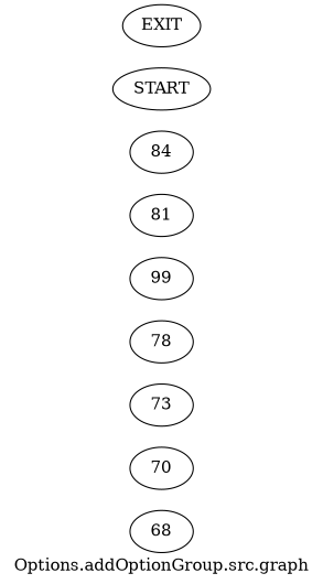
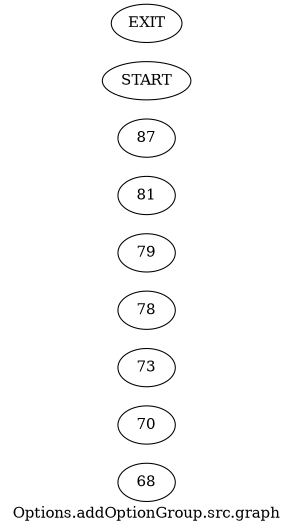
  digraph {
    label="Options.addOptionGroup.src.graph"
    rankdir=LR
    n1 [label=68]
    n2 [label=70]
    n3 [label=73]
    n4 [label=78]
-   n5 [label=99]
+   n5 [label=79]
    n6 [label=81]
-   n7 [label=84]
+   n7 [label=87]
    n8 [label=START]
    n9 [label=EXIT]
  }
